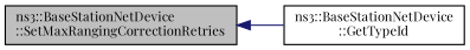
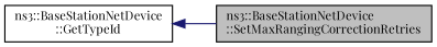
  digraph {
    rankdir=LR
    fontname="Playfair Display"
    node [color=black fontname="Playfair Display" fontsize=10 shape=record style=filled]
    n1 [fillcolor=grey75 fontcolor=black height=0.2 label="ns3::BaseStationNetDevice\l::SetMaxRangingCorrectionRetries" width=0.4]
    n2 [fillcolor=white height=0.2 label="ns3::BaseStationNetDevice\l::GetTypeId" width=0.4]
-   n1 -> n2 [color=midnightblue dir=back fontname="Playfair Display" fontsize=10 labelfontname=Helvetica labelfontsize=10 style=solid]
+   n2 -> n1 [color=midnightblue dir=back fontname="Playfair Display" fontsize=10 labelfontname=Helvetica labelfontsize=10 style=solid]
  }
